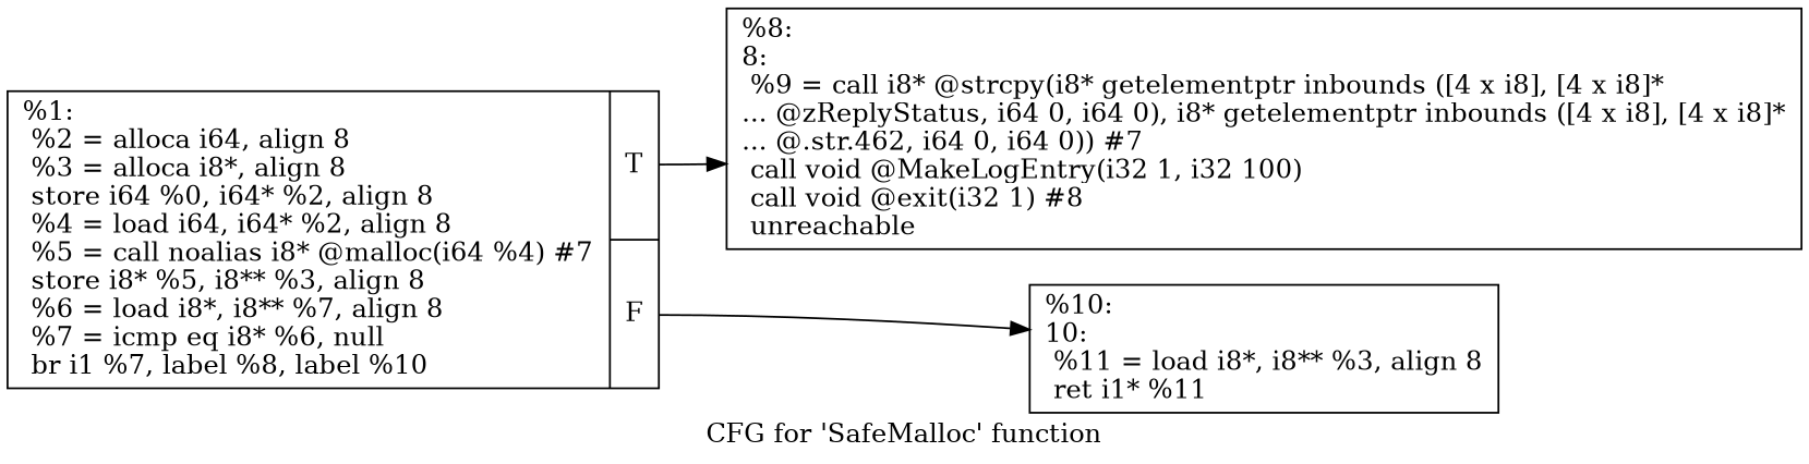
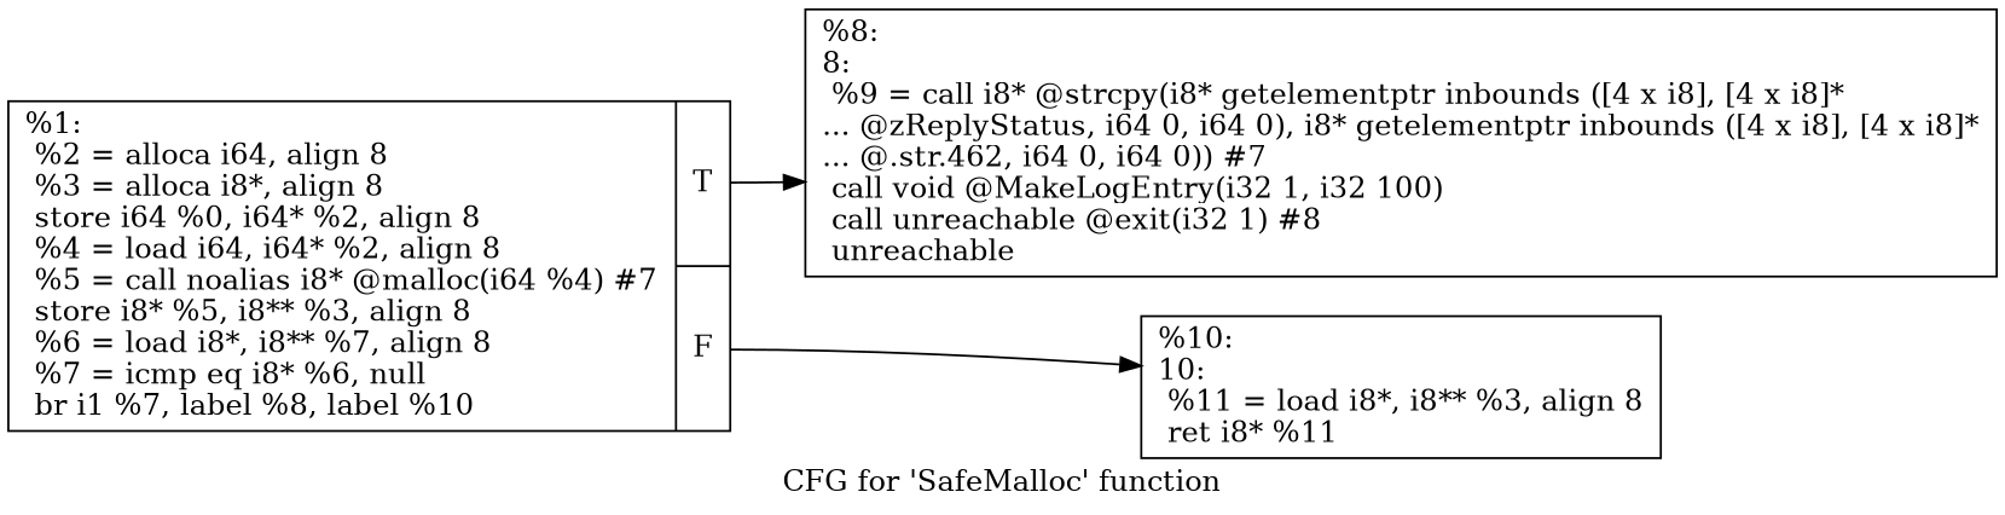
  digraph {
    label="CFG for 'SafeMalloc' function"
    rankdir=LR
    node [shape=record]
    n1 [label="{%1:\l  %2 = alloca i64, align 8\l  %3 = alloca i8*, align 8\l  store i64 %0, i64* %2, align 8\l  %4 = load i64, i64* %2, align 8\l  %5 = call noalias i8* @malloc(i64 %4) #7\l  store i8* %5, i8** %3, align 8\l  %6 = load i8*, i8** %7, align 8\l  %7 = icmp eq i8* %6, null\l  br i1 %7, label %8, label %10\l|{<s0>T|<s1>F}}"]
-   n2 [label="{%8:\l8:                                                \l  %9 = call i8* @strcpy(i8* getelementptr inbounds ([4 x i8], [4 x i8]*\l... @zReplyStatus, i64 0, i64 0), i8* getelementptr inbounds ([4 x i8], [4 x i8]*\l... @.str.462, i64 0, i64 0)) #7\l  call void @MakeLogEntry(i32 1, i32 100)\l  call void @exit(i32 1) #8\l  unreachable\l}"]
-   n3 [label="{%10:\l10:                                               \l  %11 = load i8*, i8** %3, align 8\l  ret i1* %11\l}"]
+   n2 [label="{%8:\l8:                                                \l  %9 = call i8* @strcpy(i8* getelementptr inbounds ([4 x i8], [4 x i8]*\l... @zReplyStatus, i64 0, i64 0), i8* getelementptr inbounds ([4 x i8], [4 x i8]*\l... @.str.462, i64 0, i64 0)) #7\l  call void @MakeLogEntry(i32 1, i32 100)\l  call unreachable @exit(i32 1) #8\l  unreachable\l}"]
+   n3 [label="{%10:\l10:                                               \l  %11 = load i8*, i8** %3, align 8\l  ret i8* %11\l}"]
    n1 -> n2 [tailport=s0]
    n1 -> n3 [tailport=s1]
  }
